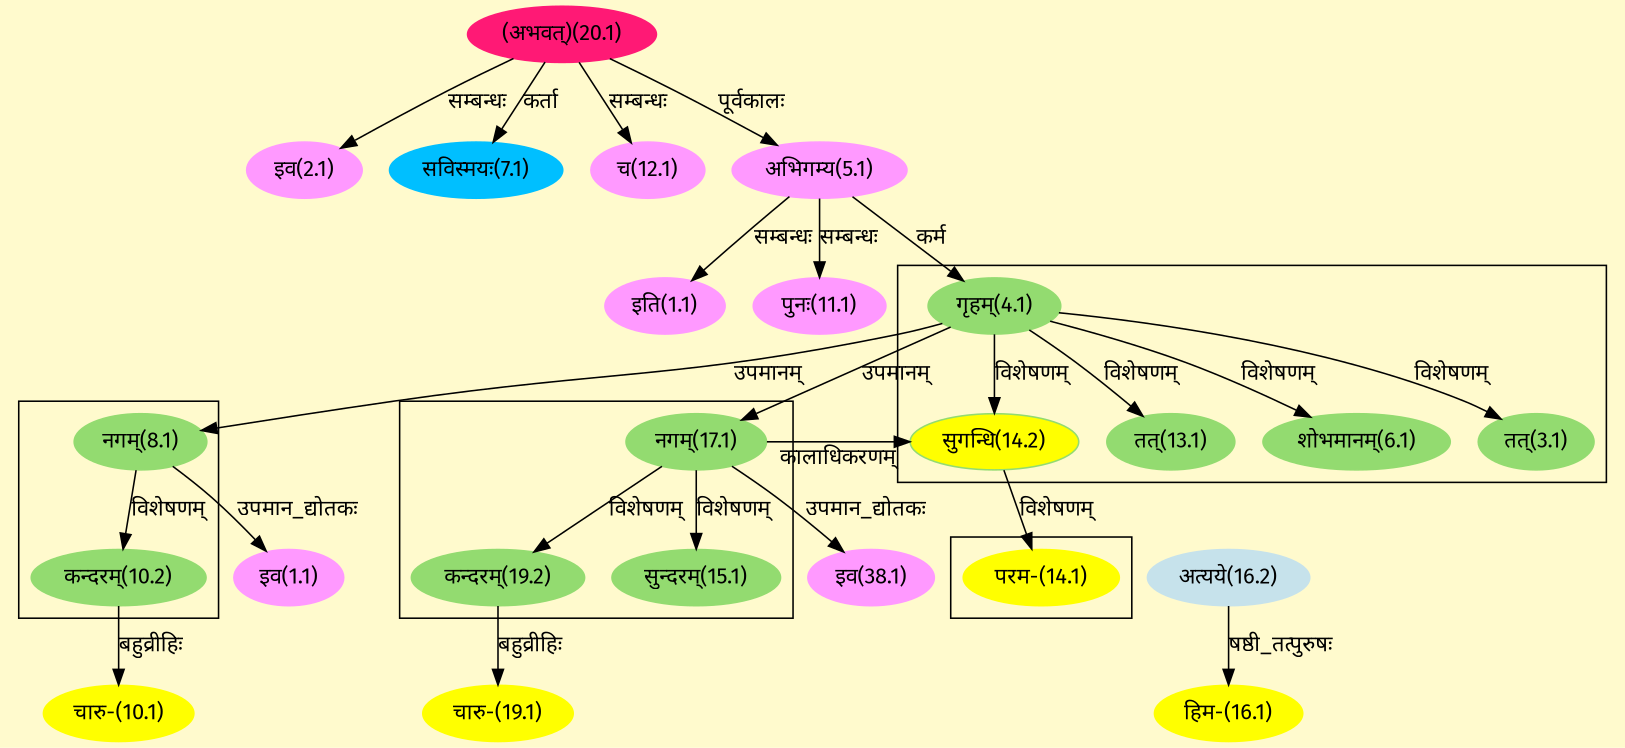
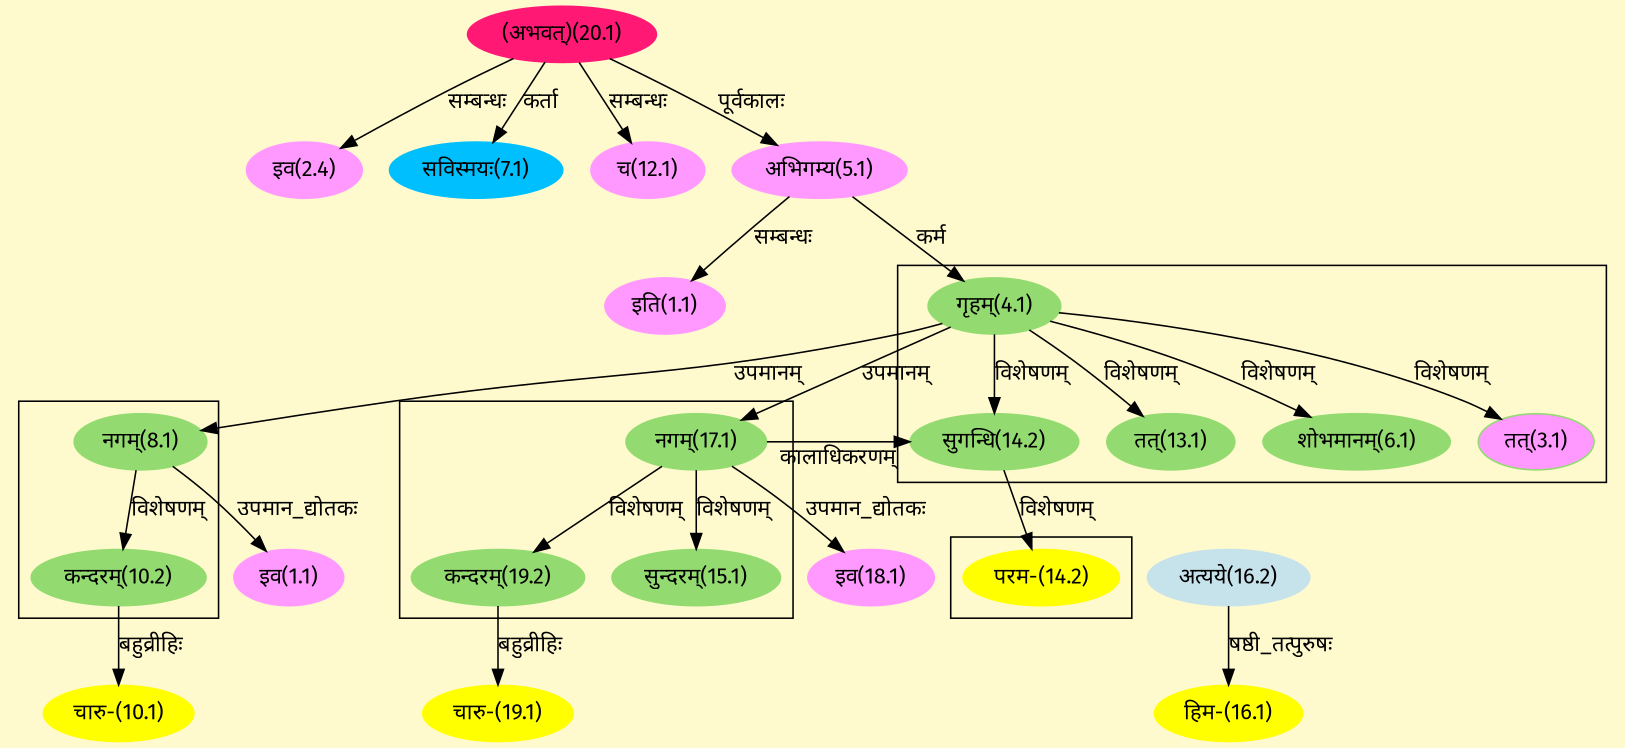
  digraph {
    bgcolor=lemonchiffon1
    compound=true
    fontname="Fira Sans"
    rankdir=BT
    node [color="#93DB70" fontname="Fira Sans" style=filled]
    edge [dir=back fontname="Fira Sans"]
-   n1 [label="तत्(3.1)"]
+   n1 [label="तत्(3.1)" fillcolor="#FF99FF"]
    n2 [label="गृहम्(4.1)"]
    n3 [label="शोभमानम्(6.1)"]
    n4 [label="तत्(13.1)"]
-   n5 [label="सुगन्धि(14.2)" fillcolor="#FFFF00"]
+   n5 [label="सुगन्धि(14.2)"]
    n6 [label="कन्दरम्(10.2)"]
    n7 [label="नगम्(8.1)"]
-   n8 [color="#FFFF00" label="परम-(14.1)"]
+   n8 [color="#FFFF00" label="परम-(14.2)"]
    n9 [label="सुन्दरम्(15.1)"]
    n10 [label="नगम्(17.1)"]
    n11 [label="कन्दरम्(19.2)"]
    n12 [color="#FF99FF" label="अभिगम्य(5.1)"]
    n13 [color="#FF1975" label="(अभवत्)(20.1)"]
    n14 [color="#FF99FF" label="इति(1.1)"]
-   n15 [color="#FF99FF" label="इव(2.1)"]
+   n15 [color="#FF99FF" label="इव(2.4)"]
    n16 [color="#00BFFF" label="सविस्मयः(7.1)"]
    n17 [color="#FF99FF" label="इव(1.1)"]
    n18 [color="#FFFF00" label="चारु-(10.1)"]
-   n19 [color="#FF99FF" label="पुनः(11.1)"]
    n20 [color="#FF99FF" label="च(12.1)"]
    n21 [color="#FFFF00" label="हिम-(16.1)"]
    n22 [color="#C6E2EB" label="अत्यये(16.2)"]
-   n23 [color="#FF99FF" label="इव(38.1)"]
+   n23 [color="#FF99FF" label="इव(18.1)"]
    n24 [color="#FFFF00" label="चारु-(19.1)"]
    subgraph cluster_1 {
      n1
      n2
      n3
      n4
      n5
    }
    subgraph cluster_2 {
      n6
      n7
    }
    subgraph cluster_3 {
      n8
    }
    subgraph cluster_4 {
      n9
      n10
      n11
    }
    n1 -> n2 [label="विशेषणम्"]
    n2 -> n12 [label="कर्म"]
    n3 -> n2 [label="विशेषणम्"]
    n4 -> n2 [label="विशेषणम्"]
    n5 -> n2 [label="विशेषणम्"]
    n5 -> n10 [label="कालाधिकरणम्"]
    n6 -> n7 [label="विशेषणम्"]
    n7 -> n2 [label="उपमानम्"]
    n8 -> n5 [label="विशेषणम्"]
    n9 -> n10 [label="विशेषणम्"]
    n10 -> n2 [label="उपमानम्"]
    n11 -> n10 [label="विशेषणम्"]
    n12 -> n13 [label="पूर्वकालः"]
    n14 -> n12 [label="सम्बन्धः"]
    n15 -> n13 [label="सम्बन्धः"]
    n16 -> n13 [label="कर्ता"]
    n17 -> n7 [label="उपमान_द्योतकः"]
    n18 -> n6 [label="बहुव्रीहिः"]
-   n19 -> n12 [label="सम्बन्धः"]
    n20 -> n13 [label="सम्बन्धः"]
    n21 -> n22 [label="षष्ठी_तत्पुरुषः"]
    n23 -> n10 [label="उपमान_द्योतकः"]
    n24 -> n11 [label="बहुव्रीहिः"]
  }
